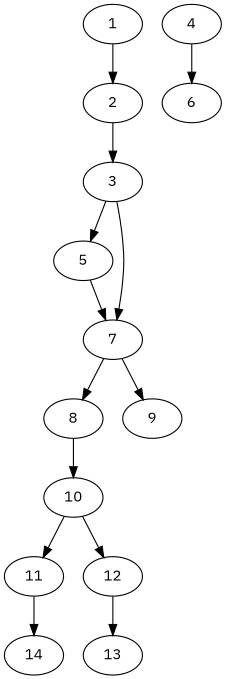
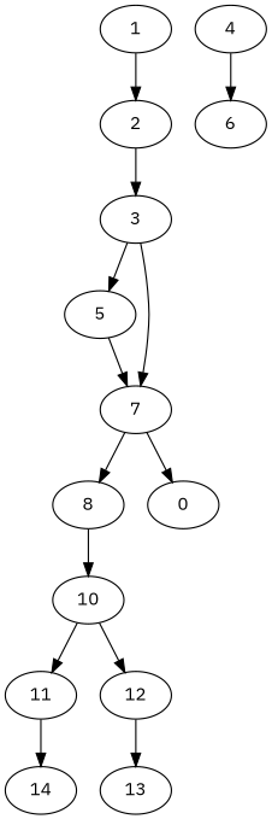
  digraph {
    fontname="IBM Plex Sans"
    node [alpha=0.15 fontname="IBM Plex Sans"]
    edge [fontname="IBM Plex Sans"]
    1 [alpha=0.09 expect_size=177596673973343485952]
    2 [expect_size=66988140507877605376]
    3 [alpha=0.10 expect_size=73075661266021777408]
    5 [alpha=0.02 expect_size=5702034864343229]
    7 [alpha=0.08 expect_size=179947451988074208]
    4 [alpha=0.04 expect_size=15710338435636954]
    6 [alpha=0.16 expect_size=973530726409395]
    8 [alpha=0.14 expect_size=210832217520948117504]
-   9 [alpha=0.11 expect_size=626837525914189824]
+   9 [alpha=0.11 expect_size=626837525914189824 label=0]
    10 [alpha=0.13 expect_size=8691207864337122]
    11 [alpha=0.18 expect_size=247879034651140947968]
    12 [alpha=0.08 expect_size=91879420338682986496]
    14 [alpha=0.14 expect_size=64271240182839720]
    13 [expect_size=43675304483297951744]
    1 -> 2
    2 -> 3
    3 -> 5
    3 -> 7
    5 -> 7
    7 -> 8
    7 -> 9
    4 -> 6
    8 -> 10
    10 -> 11
    10 -> 12
    11 -> 14
    12 -> 13
  }
